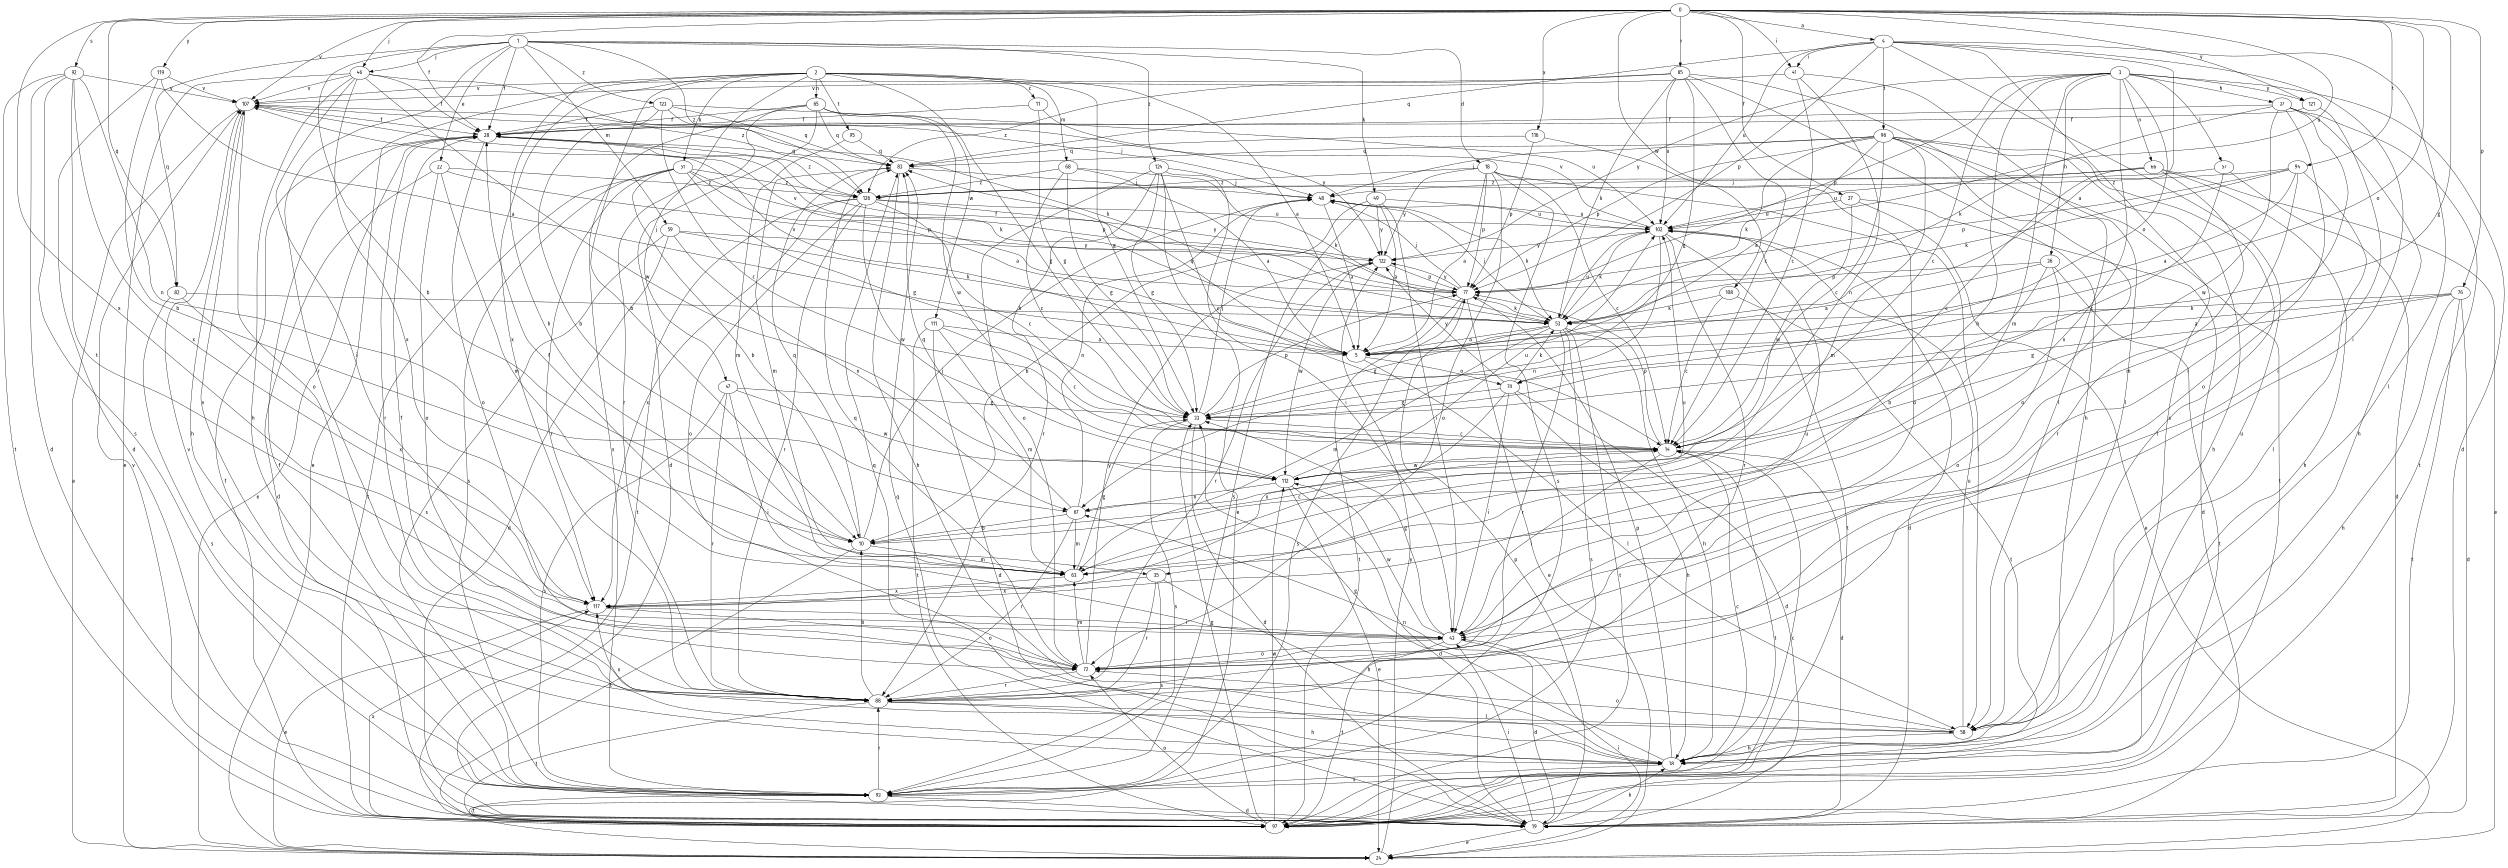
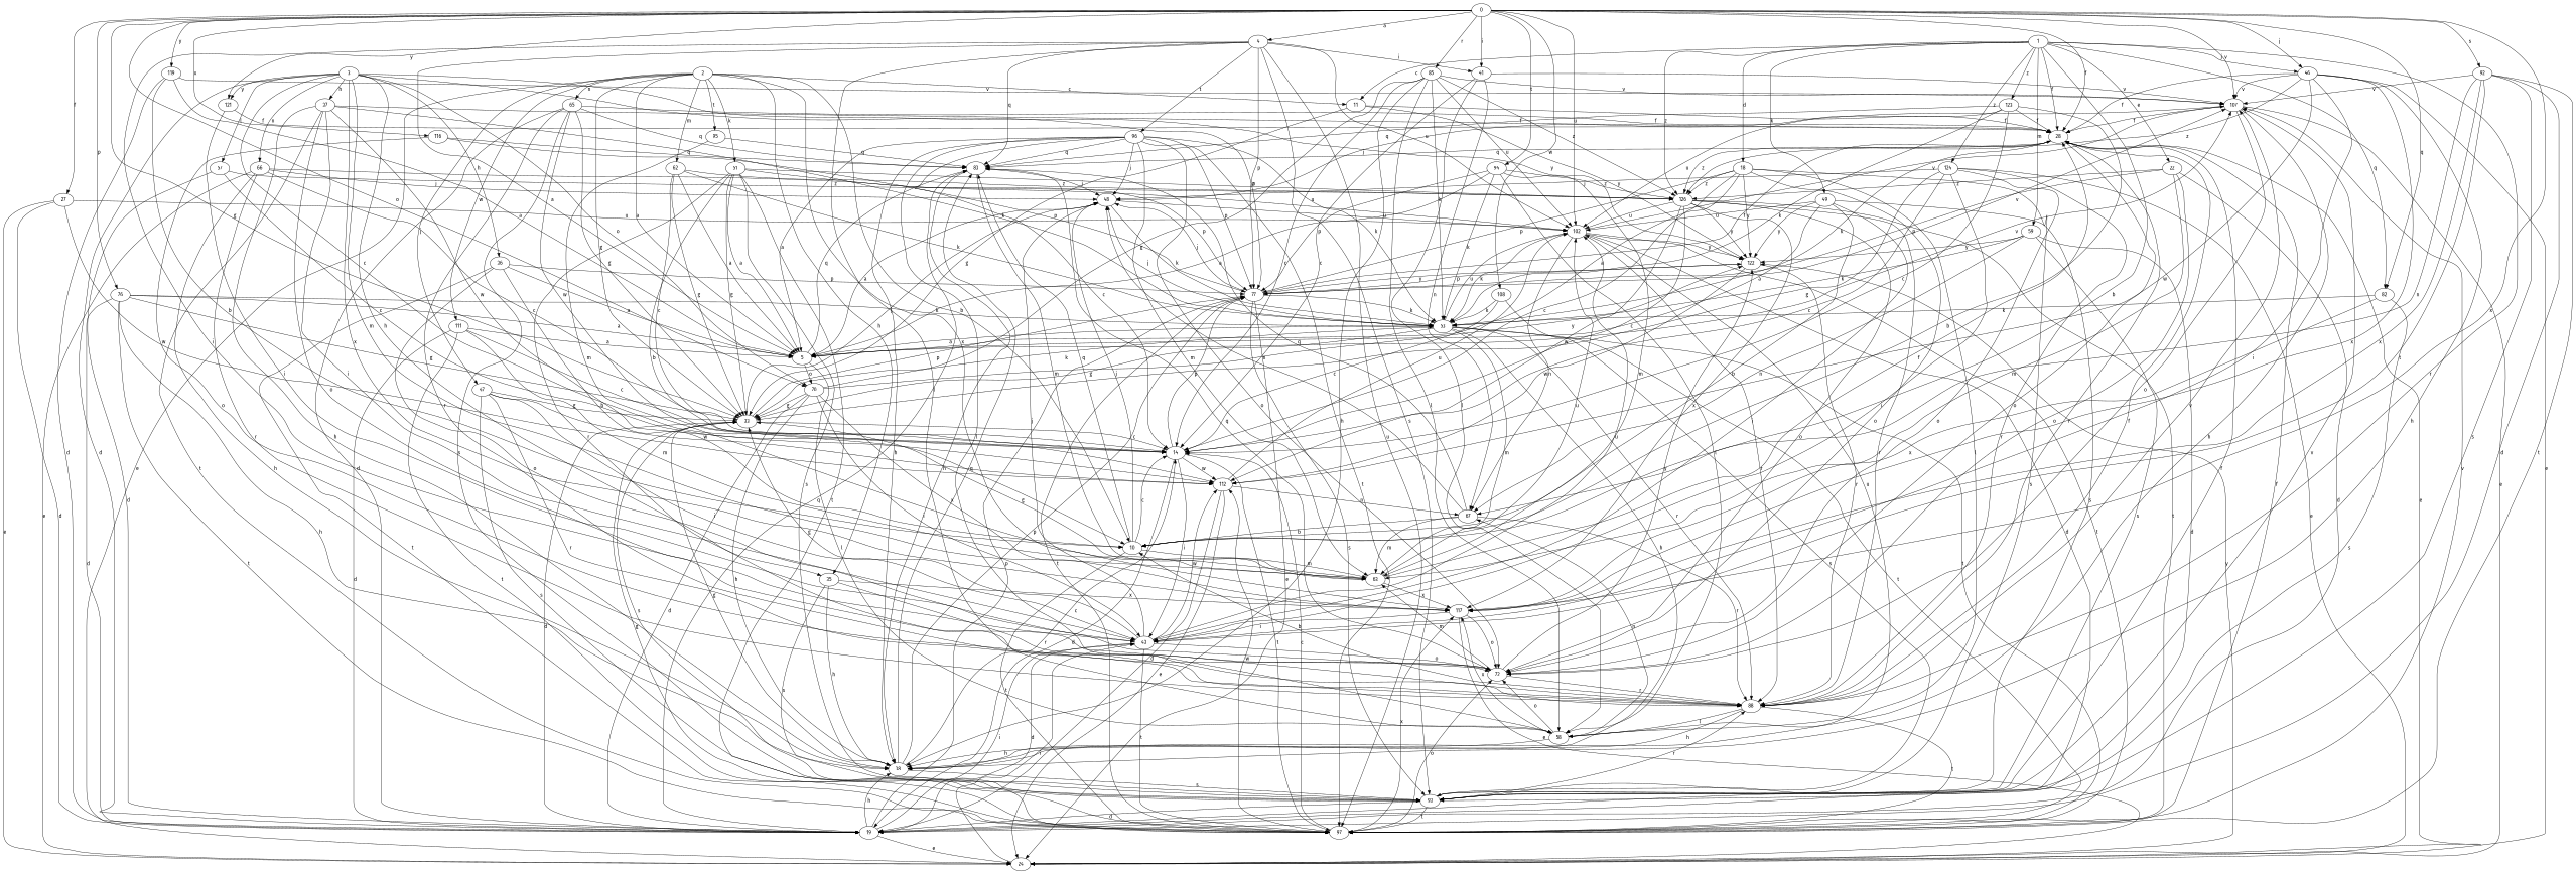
  strict digraph {
    fontname="Fira Sans"
    node [fontname="Fira Sans"]
    edge [fontname="Fira Sans"]
    0
    4
    27
    28
    33
    41
    46
    70
    76
    82
    85
    92
    94
    102
    107
    108
    116
    117
    119
    121
    5
    77
    43
    58
    83
    93
    96
    97
    24
    19
    112
    88
    126
    72
    53
    14
    48
    67
    38
    122
    63
    10
    1
    11
    18
    22
    49
    59
    123
    124
    2
    35
    47
    51
-   62 [label=68]
+   62
    65
    95
    111
    3
    36
    37
    57
    66
    0 -> 4 [label=a]
    0 -> 27 [label=f]
    0 -> 28 [label=f]
    0 -> 33 [label=g]
    0 -> 41 [label=i]
    0 -> 46 [label=j]
    0 -> 70 [label=o]
    0 -> 76 [label=p]
    0 -> 82 [label=q]
    0 -> 85 [label=r]
    0 -> 92 [label=s]
    0 -> 94 [label=t]
    0 -> 102 [label=u]
    0 -> 107 [label=v]
    0 -> 108 [label=w]
    0 -> 116 [label=x]
    0 -> 117 [label=x]
    0 -> 119 [label=y]
    0 -> 121 [label=y]
    4 -> 41 [label=i]
    4 -> 102 [label=u]
    4 -> 5 [label=a]
    4 -> 77 [label=p]
    4 -> 43 [label=i]
    4 -> 58 [label=l]
    4 -> 83 [label=q]
    4 -> 93 [label=s]
    4 -> 96 [label=t]
    4 -> 97 [label=u]
    27 -> 102 [label=u]
    27 -> 24 [label=e]
    27 -> 19 [label=d]
    27 -> 112 [label=w]
    28 -> 83 [label=q]
    28 -> 24 [label=e]
    28 -> 88 [label=r]
    28 -> 126 [label=z]
    28 -> 72 [label=o]
    28 -> 53 [label=k]
    33 -> 77 [label=p]
    33 -> 93 [label=s]
    33 -> 19 [label=d]
    33 -> 14 [label=c]
    33 -> 48 [label=j]
    41 -> 107 [label=v]
    41 -> 58 [label=l]
    41 -> 14 [label=c]
    41 -> 67 [label=n]
    46 -> 28 [label=f]
    46 -> 107 [label=v]
    46 -> 117 [label=x]
    46 -> 43 [label=i]
    46 -> 24 [label=e]
    46 -> 112 [label=w]
    46 -> 126 [label=z]
    46 -> 38 [label=h]
    70 -> 33 [label=g]
    70 -> 117 [label=x]
    70 -> 43 [label=i]
    70 -> 19 [label=d]
    70 -> 53 [label=k]
    70 -> 38 [label=h]
    70 -> 122 [label=y]
    76 -> 33 [label=g]
    76 -> 5 [label=a]
    76 -> 97 [label=t]
    76 -> 19 [label=d]
    76 -> 53 [label=k]
    76 -> 38 [label=h]
    82 -> 117 [label=x]
    82 -> 93 [label=s]
    82 -> 53 [label=k]
    85 -> 33 [label=g]
    85 -> 102 [label=u]
    85 -> 107 [label=v]
    85 -> 58 [label=l]
    85 -> 126 [label=z]
    85 -> 53 [label=k]
    85 -> 14 [label=c]
    85 -> 38 [label=h]
    92 -> 107 [label=v]
    92 -> 117 [label=x]
    92 -> 43 [label=t]
    92 -> 93 [label=s]
    92 -> 97 [label=t]
    92 -> 19 [label=d]
    92 -> 67 [label=n]
    94 -> 5 [label=a]
    94 -> 77 [label=p]
    94 -> 58 [label=l]
    94 -> 126 [label=z]
    94 -> 53 [label=k]
    94 -> 63 [label=m]
    102 -> 107 [label=v]
    102 -> 97 [label=t]
    102 -> 19 [label=d]
    102 -> 88 [label=r]
    102 -> 53 [label=k]
    102 -> 67 [label=n]
    102 -> 122 [label=y]
    107 -> 28 [label=f]
    107 -> 24 [label=e]
    107 -> 72 [label=o]
    107 -> 48 [label=j]
    107 -> 38 [label=h]
    108 -> 97 [label=t]
    108 -> 53 [label=k]
    108 -> 14 [label=c]
    116 -> 77 [label=p]
    116 -> 83 [label=q]
    116 -> 72 [label=o]
    117 -> 43 [label=i]
    117 -> 24 [label=e]
    117 -> 72 [label=o]
    119 -> 107 [label=v]
    119 -> 5 [label=a]
    119 -> 19 [label=d]
    119 -> 10 [label=b]
    121 -> 28 [label=f]
    121 -> 43 [label=i]
    5 -> 70 [label=o]
    5 -> 107 [label=v]
    5 -> 58 [label=l]
    5 -> 83 [label=q]
    77 -> 28 [label=f]
    77 -> 107 [label=v]
    77 -> 93 [label=s]
    77 -> 97 [label=t]
    77 -> 24 [label=e]
    77 -> 53 [label=k]
    77 -> 48 [label=j]
    77 -> 122 [label=y]
    43 -> 33 [label=g]
    43 -> 102 [label=u]
    43 -> 97 [label=t]
    43 -> 19 [label=d]
    43 -> 112 [label=w]
    43 -> 72 [label=o]
+   43 -> 48 [label=j]
    58 -> 102 [label=u]
    58 -> 117 [label=x]
    58 -> 72 [label=o]
    58 -> 67 [label=n]
    58 -> 38 [label=h]
    83 -> 48 [label=j]
    83 -> 38 [label=h]
    83 -> 63 [label=m]
    93 -> 28 [label=f]
    93 -> 107 [label=v]
    93 -> 97 [label=t]
    93 -> 19 [label=d]
    93 -> 88 [label=r]
    96 -> 5 [label=a]
    96 -> 77 [label=p]
    96 -> 58 [label=l]
    96 -> 83 [label=q]
    96 -> 97 [label=t]
    96 -> 72 [label=o]
    96 -> 53 [label=k]
    96 -> 14 [label=c]
    96 -> 48 [label=j]
    96 -> 38 [label=h]
    96 -> 63 [label=m]
    97 -> 28 [label=f]
    97 -> 33 [label=g]
    97 -> 107 [label=v]
    97 -> 117 [label=x]
    97 -> 112 [label=w]
    97 -> 72 [label=o]
    97 -> 14 [label=c]
    24 -> 43 [label=i]
    24 -> 122 [label=y]
    19 -> 77 [label=p]
    19 -> 43 [label=i]
    19 -> 83 [label=q]
    19 -> 24 [label=e]
    19 -> 38 [label=h]
    112 -> 102 [label=u]
    112 -> 24 [label=e]
    112 -> 19 [label=d]
    112 -> 67 [label=n]
    88 -> 28 [label=f]
    88 -> 107 [label=v]
    88 -> 58 [label=l]
    88 -> 97 [label=t]
    88 -> 38 [label=h]
    88 -> 10 [label=b]
    126 -> 102 [label=u]
    126 -> 117 [label=x]
    126 -> 97 [label=t]
    126 -> 112 [label=w]
    126 -> 88 [label=r]
    126 -> 72 [label=o]
    126 -> 14 [label=c]
    126 -> 122 [label=y]
    72 -> 83 [label=q]
    72 -> 88 [label=r]
    72 -> 122 [label=y]
    72 -> 63 [label=m]
    53 -> 33 [label=g]
    53 -> 102 [label=u]
    53 -> 5 [label=a]
    53 -> 93 [label=s]
    53 -> 97 [label=t]
    53 -> 88 [label=r]
    53 -> 48 [label=j]
    53 -> 38 [label=h]
    53 -> 63 [label=m]
    14 -> 77 [label=p]
    14 -> 43 [label=i]
    14 -> 97 [label=t]
    14 -> 19 [label=d]
    14 -> 112 [label=w]
    48 -> 102 [label=u]
    48 -> 5 [label=a]
    48 -> 53 [label=k]
    67 -> 83 [label=q]
    67 -> 88 [label=r]
    67 -> 48 [label=n]
    67 -> 63 [label=m]
    67 -> 10 [label=b]
    38 -> 33 [label=g]
    38 -> 77 [label=p]
    38 -> 83 [label=q]
    38 -> 93 [label=s]
    38 -> 14 [label=c]
    122 -> 77 [label=p]
    122 -> 112 [label=w]
    122 -> 88 [label=r]
    63 -> 28 [label=f]
    63 -> 33 [label=g]
    63 -> 102 [label=u]
    63 -> 117 [label=x]
    10 -> 83 [label=q]
    10 -> 97 [label=t]
    10 -> 14 [label=c]
    10 -> 48 [label=j]
    10 -> 63 [label=m]
    1 -> 28 [label=f]
    1 -> 46 [label=j]
    1 -> 82 [label=q]
    1 -> 88 [label=r]
    1 -> 126 [label=z]
    1 -> 10 [label=b]
+   1 -> 11 [label=c]
    1 -> 18 [label=d]
    1 -> 22 [label=e]
    1 -> 49 [label=k]
    1 -> 59 [label=m]
    1 -> 123 [label=z]
    1 -> 124 [label=z]
    11 -> 28 [label=f]
    11 -> 33 [label=g]
    11 -> 122 [label=y]
    18 -> 5 [label=a]
    18 -> 77 [label=p]
    18 -> 58 [label=l]
    18 -> 93 [label=s]
    18 -> 126 [label=z]
    18 -> 72 [label=o]
    18 -> 14 [label=c]
    18 -> 122 [label=y]
    22 -> 77 [label=p]
    22 -> 19 [label=d]
    22 -> 126 [label=z]
    22 -> 72 [label=o]
    22 -> 63 [label=m]
    49 -> 102 [label=u]
    49 -> 5 [label=a]
    49 -> 43 [label=i]
    49 -> 93 [label=s]
    49 -> 122 [label=y]
    49 -> 10 [label=b]
    59 -> 93 [label=s]
    59 -> 19 [label=d]
    59 -> 53 [label=k]
    59 -> 67 [label=n]
    59 -> 122 [label=y]
    123 -> 28 [label=f]
    123 -> 102 [label=u]
    123 -> 83 [label=q]
    123 -> 53 [label=k]
    123 -> 14 [label=c]
    123 -> 10 [label=b]
    124 -> 33 [label=g]
    124 -> 43 [label=i]
    124 -> 24 [label=e]
    124 -> 88 [label=r]
    124 -> 72 [label=o]
    124 -> 14 [label=c]
    124 -> 48 [label=j]
    2 -> 33 [label=g]
    2 -> 117 [label=x]
    2 -> 5 [label=a]
    2 -> 24 [label=e]
    2 -> 10 [label=b]
    2 -> 11 [label=c]
    2 -> 35 [label=h]
    2 -> 47 [label=j]
    2 -> 51 [label=k]
    2 -> 62 [label=m]
    2 -> 65 [label=n]
    2 -> 95 [label=t]
    2 -> 111 [label=w]
    35 -> 117 [label=x]
    35 -> 93 [label=s]
    35 -> 88 [label=r]
    35 -> 38 [label=h]
    47 -> 33 [label=g]
    47 -> 43 [label=i]
    47 -> 93 [label=s]
    47 -> 112 [label=w]
    47 -> 88 [label=r]
    51 -> 33 [label=g]
    51 -> 5 [label=a]
    51 -> 77 [label=p]
    51 -> 93 [label=s]
    51 -> 97 [label=t]
    51 -> 88 [label=r]
    51 -> 126 [label=z]
    51 -> 10 [label=b]
    62 -> 33 [label=g]
    62 -> 5 [label=a]
    62 -> 126 [label=z]
    62 -> 53 [label=k]
    62 -> 14 [label=c]
    65 -> 28 [label=f]
    65 -> 33 [label=g]
    65 -> 83 [label=q]
    65 -> 93 [label=s]
    65 -> 19 [label=d]
    65 -> 112 [label=w]
    65 -> 88 [label=r]
    95 -> 83 [label=q]
    95 -> 63 [label=m]
    111 -> 5 [label=a]
    111 -> 97 [label=t]
    111 -> 19 [label=d]
    111 -> 14 [label=c]
    111 -> 63 [label=m]
    3 -> 70 [label=o]
    3 -> 117 [label=x]
    3 -> 121 [label=y]
    3 -> 77 [label=p]
    3 -> 19 [label=d]
    3 -> 14 [label=c]
    3 -> 122 [label=y]
    3 -> 63 [label=m]
    3 -> 35 [label=h]
    3 -> 36 [label=h]
    3 -> 37 [label=h]
    3 -> 57 [label=l]
    3 -> 66 [label=n]
    36 -> 5 [label=a]
    36 -> 77 [label=p]
    36 -> 97 [label=t]
    36 -> 72 [label=o]
    36 -> 10 [label=b]
    37 -> 28 [label=f]
    37 -> 43 [label=i]
    37 -> 97 [label=t]
    37 -> 112 [label=w]
    37 -> 72 [label=o]
    37 -> 53 [label=k]
    37 -> 38 [label=h]
    57 -> 19 [label=d]
    57 -> 126 [label=z]
    57 -> 14 [label=c]
    66 -> 102 [label=u]
    66 -> 24 [label=e]
    66 -> 88 [label=r]
    66 -> 14 [label=c]
    66 -> 48 [label=j]
    66 -> 38 [label=h]
  }
